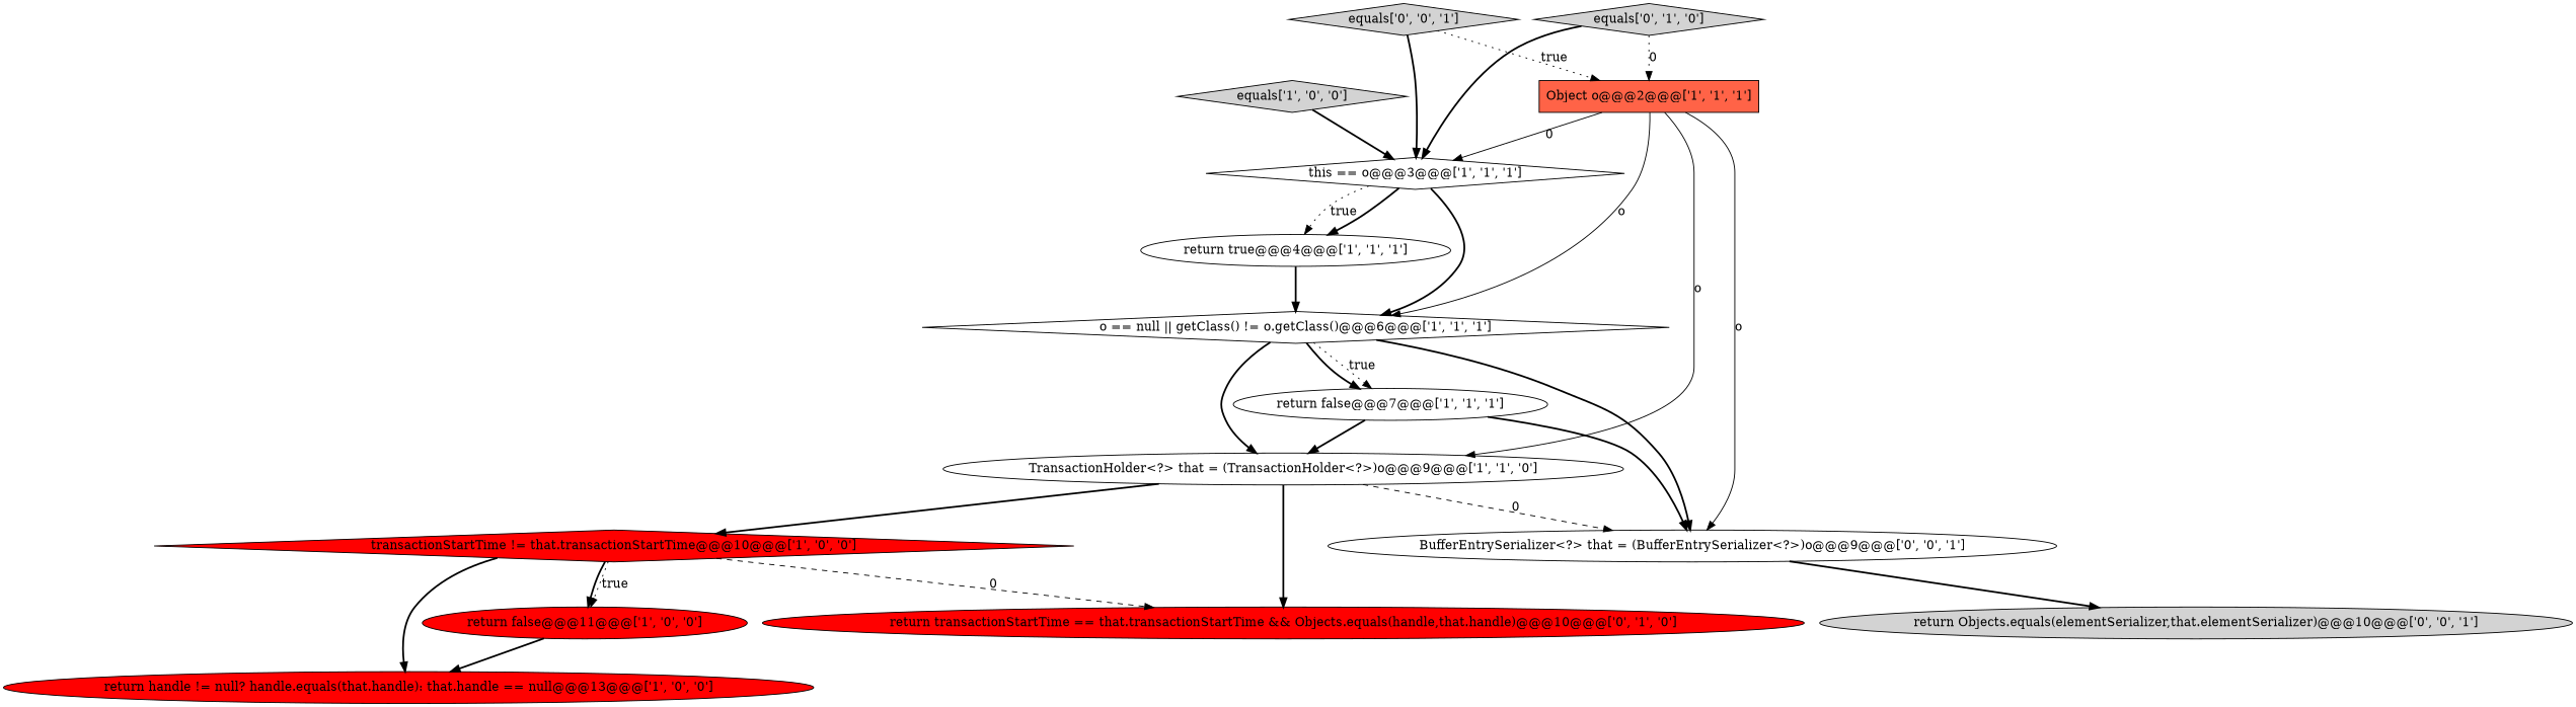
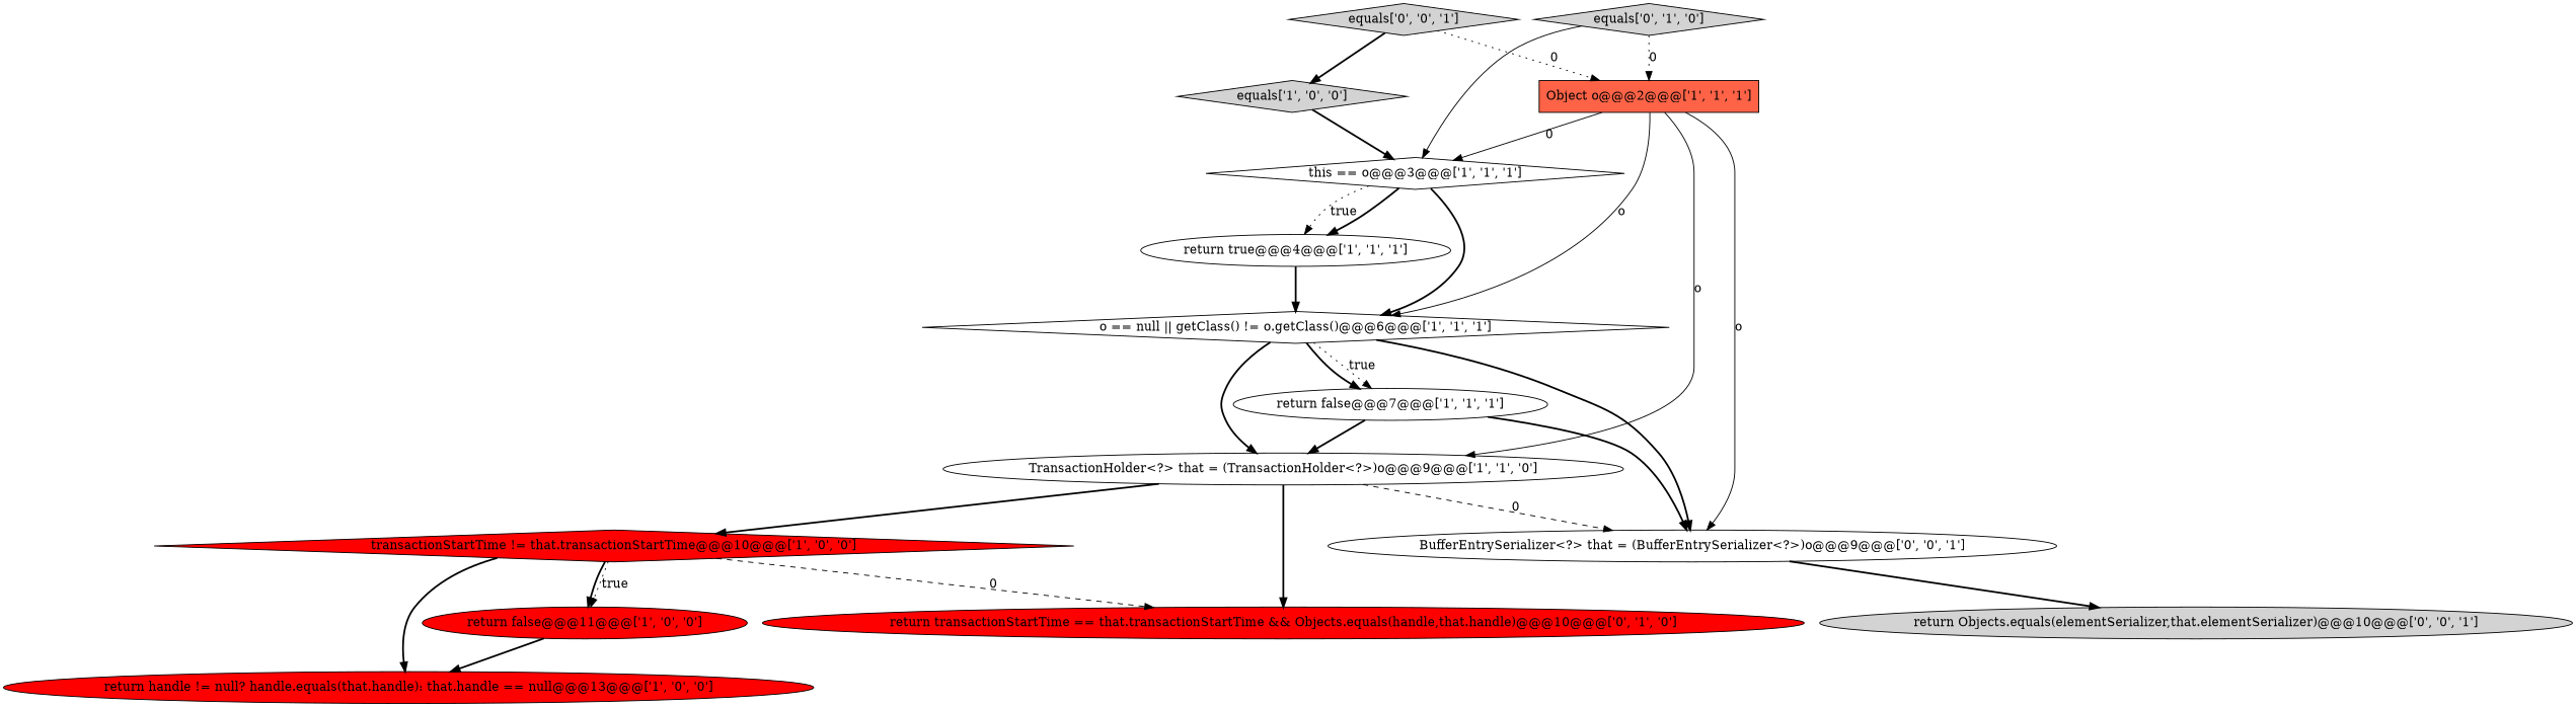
  digraph {
    node [fillcolor=white shape=ellipse style=filled]
    edge [style=bold]
    n1 [fillcolor=lightgray label="equals['1', '0', '0']" shape=diamond]
    n2 [label="this == o@@@3@@@['1', '1', '1']" shape=diamond]
    n3 [label="return true@@@4@@@['1', '1', '1']"]
    n4 [label="o == null || getClass() != o.getClass()@@@6@@@['1', '1', '1']" shape=diamond]
    n5 [fillcolor=tomato label="Object o@@@2@@@['1', '1', '1']" shape=box]
    n6 [label="TransactionHolder<?> that = (TransactionHolder<?>)o@@@9@@@['1', '1', '0']"]
    n7 [label="BufferEntrySerializer<?> that = (BufferEntrySerializer<?>)o@@@9@@@['0', '0', '1']"]
    n8 [fillcolor=red label="return transactionStartTime == that.transactionStartTime && Objects.equals(handle,that.handle)@@@10@@@['0', '1', '0']"]
    n9 [fillcolor=red label="transactionStartTime != that.transactionStartTime@@@10@@@['1', '0', '0']" shape=diamond]
    n10 [fillcolor=lightgray label="return Objects.equals(elementSerializer,that.elementSerializer)@@@10@@@['0', '0', '1']"]
    n11 [fillcolor=red label="return handle != null? handle.equals(that.handle): that.handle == null@@@13@@@['1', '0', '0']"]
    n12 [fillcolor=red label="return false@@@11@@@['1', '0', '0']"]
    n13 [label="return false@@@7@@@['1', '1', '1']"]
    n14 [fillcolor=lightgray label="equals['0', '0', '1']" shape=diamond]
    n15 [fillcolor=lightgray label="equals['0', '1', '0']" shape=diamond]
    n1 -> n2
    n2 -> n3 [label=true style=dotted]
    n2 -> n3
    n2 -> n4
    n3 -> n4
    n4 -> n6
    n4 -> n7
    n4 -> n13 [label=true style=dotted]
    n4 -> n13
    n5 -> n2 [label=0 style=solid]
    n5 -> n4 [label=o style=solid]
    n5 -> n6 [label=o style=solid]
    n5 -> n7 [label=o style=solid]
    n6 -> n7 [label=0 style=dashed]
    n6 -> n8
    n6 -> n9
    n7 -> n10
    n9 -> n8 [label=0 style=dashed]
    n9 -> n11
    n9 -> n12
    n9 -> n12 [label=true style=dotted]
    n12 -> n11
    n13 -> n6
    n13 -> n7
-   n14 -> n2
-   n14 -> n5 [label=true style=dotted]
-   n15 -> n2
+   n14 -> n1
+   n14 -> n5 [label=0 style=dotted]
+   n15 -> n2 [style=solid]
    n15 -> n5 [label=0 style=dotted]
  }
